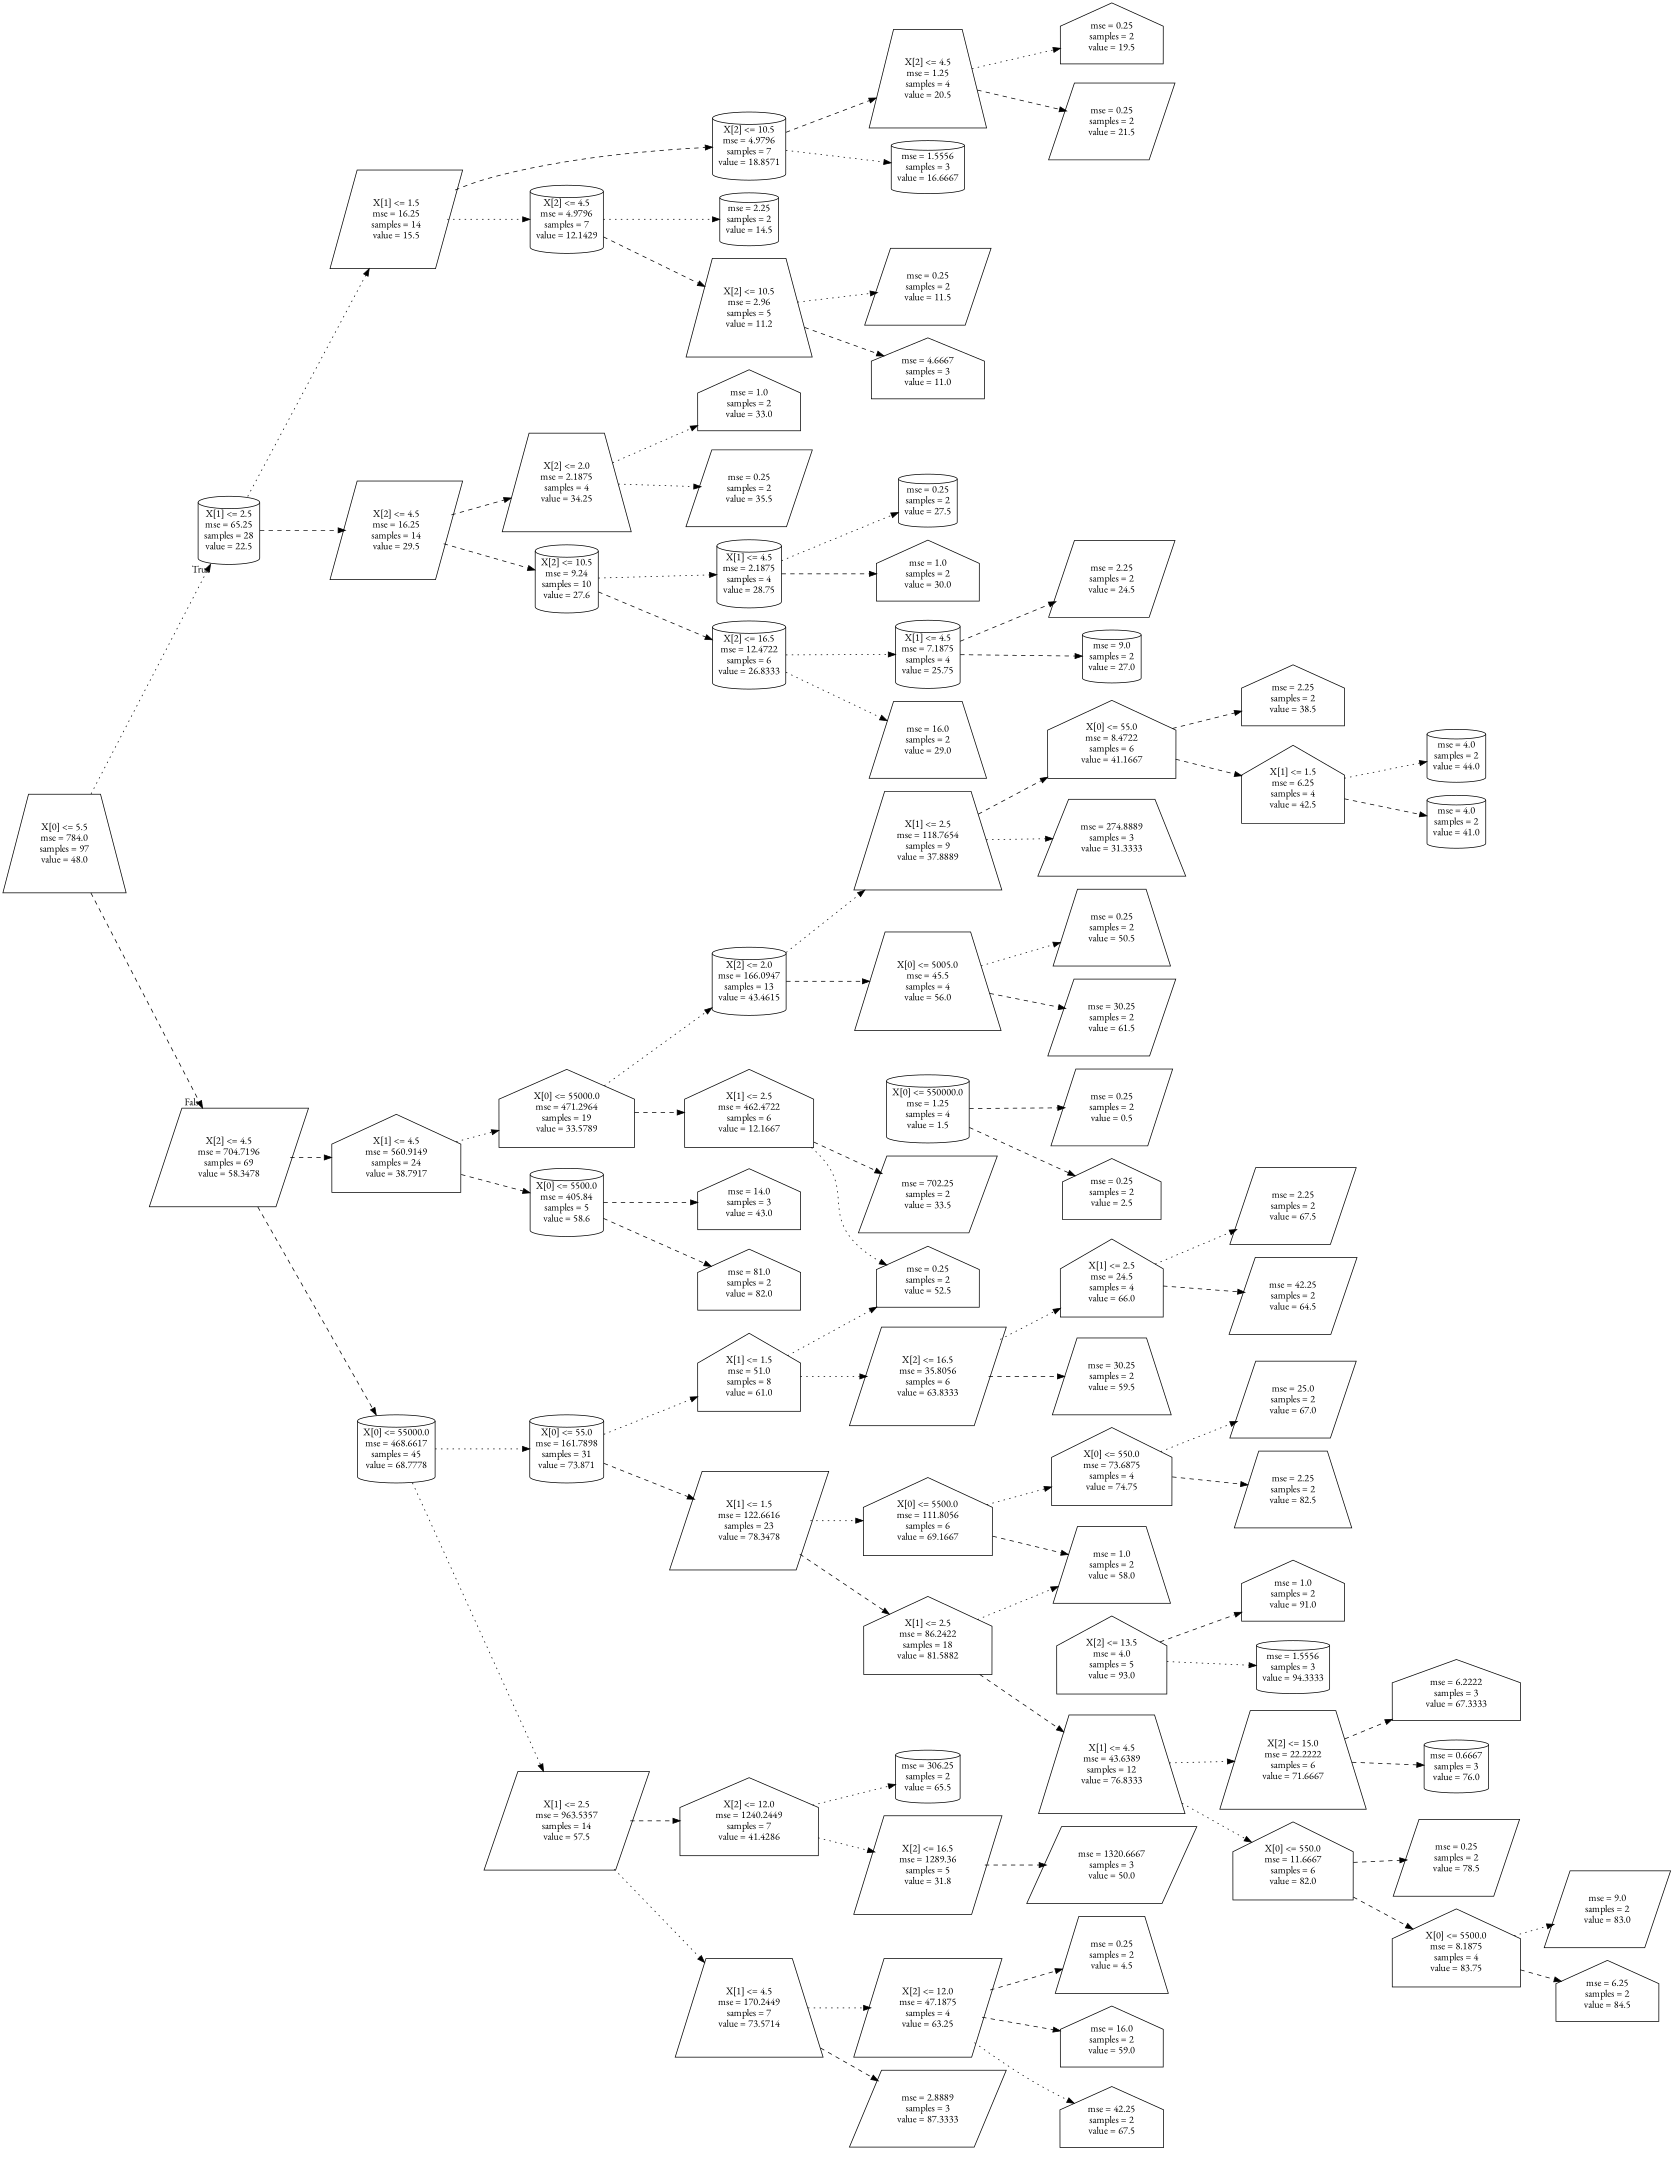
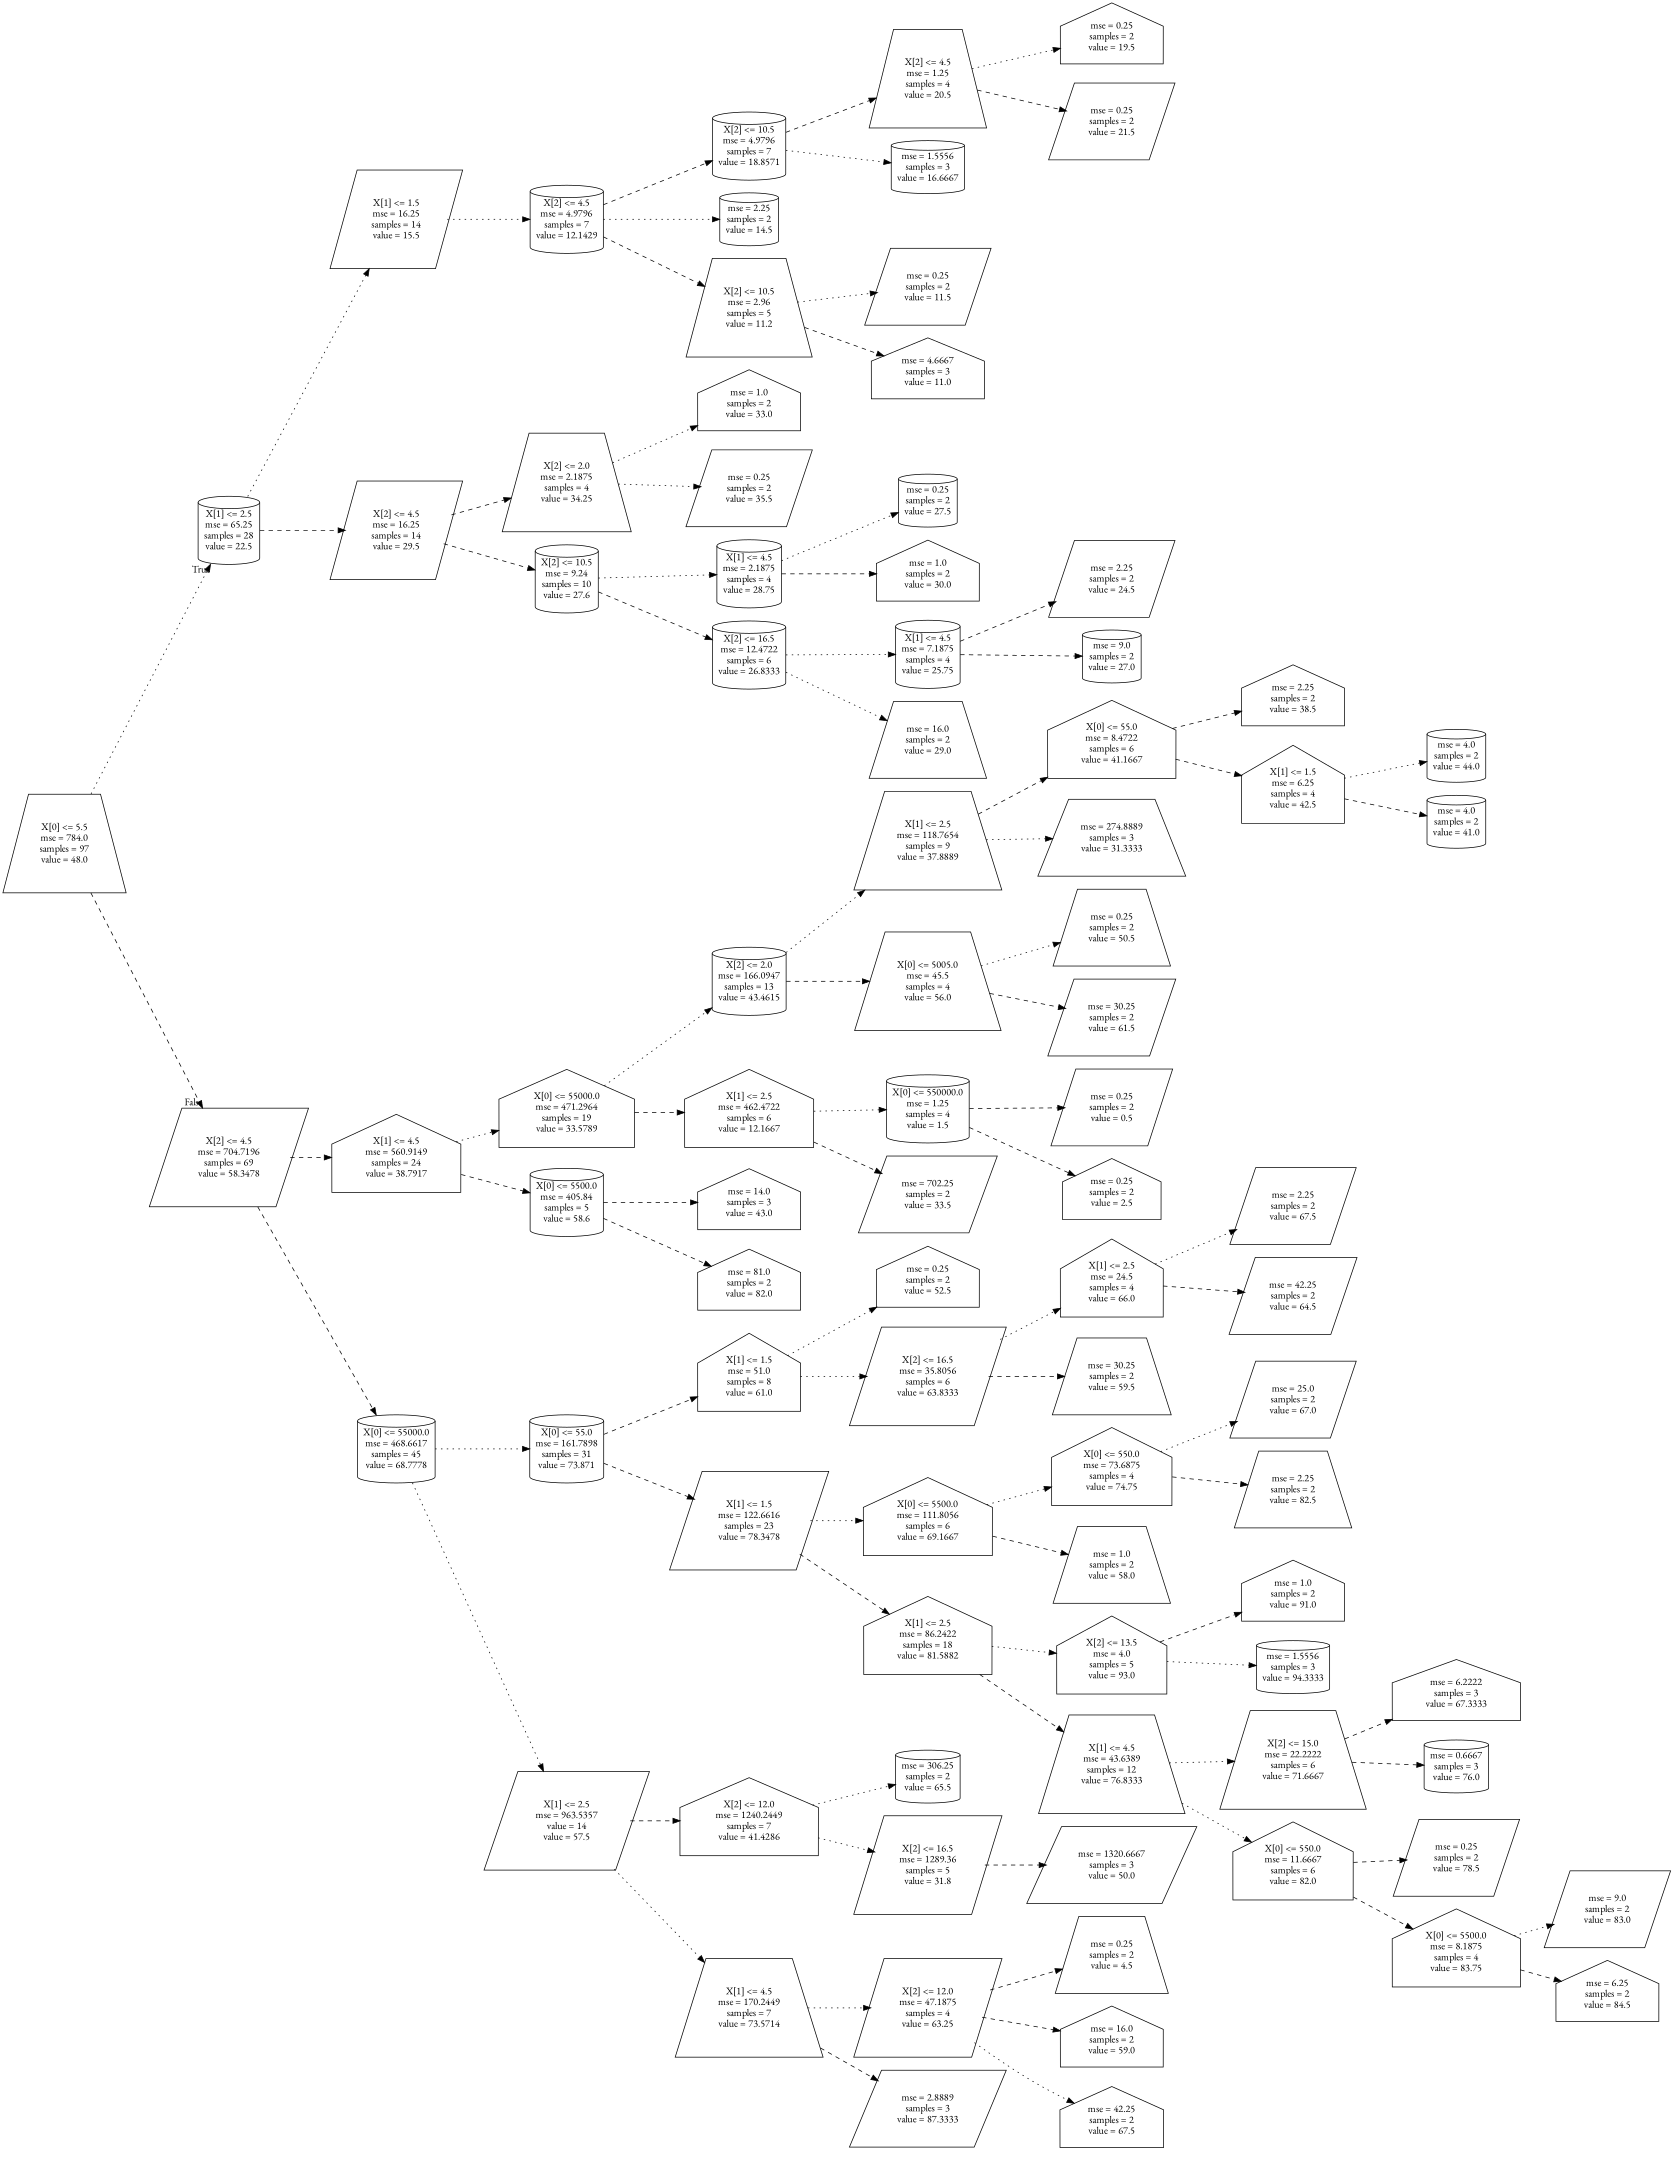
  digraph {
    fontname="EB Garamond"
    rankdir=LR
    node [fontname="EB Garamond" shape=house]
    edge [fontname="EB Garamond" style=dashed]
    n1 [label="X[0] <= 5.5\nmse = 784.0\nsamples = 97\nvalue = 48.0" shape=trapezium]
    n2 [label="X[1] <= 2.5\nmse = 65.25\nsamples = 28\nvalue = 22.5" shape=cylinder]
    n3 [label="X[2] <= 4.5\nmse = 704.7196\nsamples = 69\nvalue = 58.3478" shape=parallelogram]
    n4 [label="X[1] <= 1.5\nmse = 16.25\nsamples = 14\nvalue = 15.5" shape=parallelogram]
    n5 [label="X[2] <= 4.5\nmse = 16.25\nsamples = 14\nvalue = 29.5" shape=parallelogram]
    n6 [label="X[1] <= 4.5\nmse = 560.9149\nsamples = 24\nvalue = 38.7917"]
    n7 [label="X[0] <= 55000.0\nmse = 468.6617\nsamples = 45\nvalue = 68.7778" shape=cylinder]
    n8 [label="X[2] <= 4.5\nmse = 4.9796\nsamples = 7\nvalue = 12.1429" shape=cylinder]
    n9 [label="X[2] <= 10.5\nmse = 4.9796\nsamples = 7\nvalue = 18.8571" shape=cylinder]
    n10 [label="X[2] <= 2.0\nmse = 2.1875\nsamples = 4\nvalue = 34.25" shape=trapezium]
    n11 [label="X[2] <= 10.5\nmse = 9.24\nsamples = 10\nvalue = 27.6" shape=cylinder]
    n12 [label="mse = 2.25\nsamples = 2\nvalue = 14.5" shape=cylinder]
    n13 [label="X[2] <= 10.5\nmse = 2.96\nsamples = 5\nvalue = 11.2" shape=trapezium]
    n14 [label="X[2] <= 4.5\nmse = 1.25\nsamples = 4\nvalue = 20.5" shape=trapezium]
    n15 [label="mse = 1.5556\nsamples = 3\nvalue = 16.6667" shape=cylinder]
    n16 [label="mse = 0.25\nsamples = 2\nvalue = 11.5" shape=parallelogram]
    n17 [label="mse = 4.6667\nsamples = 3\nvalue = 11.0"]
    n18 [label="mse = 0.25\nsamples = 2\nvalue = 19.5"]
    n19 [label="mse = 0.25\nsamples = 2\nvalue = 21.5" shape=parallelogram]
    n20 [label="mse = 1.0\nsamples = 2\nvalue = 33.0"]
    n21 [label="mse = 0.25\nsamples = 2\nvalue = 35.5" shape=parallelogram]
    n22 [label="X[1] <= 4.5\nmse = 2.1875\nsamples = 4\nvalue = 28.75" shape=cylinder]
    n23 [label="X[2] <= 16.5\nmse = 12.4722\nsamples = 6\nvalue = 26.8333" shape=cylinder]
    n24 [label="mse = 0.25\nsamples = 2\nvalue = 27.5" shape=cylinder]
    n25 [label="mse = 1.0\nsamples = 2\nvalue = 30.0"]
    n26 [label="X[1] <= 4.5\nmse = 7.1875\nsamples = 4\nvalue = 25.75" shape=cylinder]
    n27 [label="mse = 16.0\nsamples = 2\nvalue = 29.0" shape=trapezium]
    n28 [label="mse = 2.25\nsamples = 2\nvalue = 24.5" shape=parallelogram]
    n29 [label="mse = 9.0\nsamples = 2\nvalue = 27.0" shape=cylinder]
    n30 [label="X[0] <= 55000.0\nmse = 471.2964\nsamples = 19\nvalue = 33.5789"]
    n31 [label="X[0] <= 5500.0\nmse = 405.84\nsamples = 5\nvalue = 58.6" shape=cylinder]
    n32 [label="X[0] <= 55.0\nmse = 161.7898\nsamples = 31\nvalue = 73.871" shape=cylinder]
-   n33 [label="X[1] <= 2.5\nmse = 963.5357\nsamples = 14\nvalue = 57.5" shape=parallelogram]
+   n33 [label="X[1] <= 2.5\nmse = 963.5357\nvalue = 14\nvalue = 57.5" shape=parallelogram]
    n34 [label="X[2] <= 2.0\nmse = 166.0947\nsamples = 13\nvalue = 43.4615" shape=cylinder]
    n35 [label="X[1] <= 2.5\nmse = 462.4722\nsamples = 6\nvalue = 12.1667"]
    n36 [label="mse = 14.0\nsamples = 3\nvalue = 43.0"]
    n37 [label="mse = 81.0\nsamples = 2\nvalue = 82.0"]
    n38 [label="X[1] <= 2.5\nmse = 118.7654\nsamples = 9\nvalue = 37.8889" shape=trapezium]
    n39 [label="X[0] <= 5005.0\nmse = 45.5\nsamples = 4\nvalue = 56.0" shape=trapezium]
    n40 [label="X[0] <= 550000.0\nmse = 1.25\nsamples = 4\nvalue = 1.5" shape=cylinder]
    n41 [label="mse = 702.25\nsamples = 2\nvalue = 33.5" shape=parallelogram]
    n42 [label="X[0] <= 55.0\nmse = 8.4722\nsamples = 6\nvalue = 41.1667"]
    n43 [label="mse = 274.8889\nsamples = 3\nvalue = 31.3333" shape=trapezium]
    n44 [label="mse = 0.25\nsamples = 2\nvalue = 50.5" shape=trapezium]
    n45 [label="mse = 30.25\nsamples = 2\nvalue = 61.5" shape=parallelogram]
    n46 [label="mse = 2.25\nsamples = 2\nvalue = 38.5"]
    n47 [label="X[1] <= 1.5\nmse = 6.25\nsamples = 4\nvalue = 42.5"]
    n48 [label="mse = 4.0\nsamples = 2\nvalue = 44.0" shape=cylinder]
    n49 [label="mse = 4.0\nsamples = 2\nvalue = 41.0" shape=cylinder]
    n50 [label="mse = 0.25\nsamples = 2\nvalue = 0.5" shape=parallelogram]
    n51 [label="mse = 0.25\nsamples = 2\nvalue = 2.5"]
    n52 [label="X[1] <= 1.5\nmse = 51.0\nsamples = 8\nvalue = 61.0"]
    n53 [label="X[1] <= 1.5\nmse = 122.6616\nsamples = 23\nvalue = 78.3478" shape=parallelogram]
    n54 [label="X[2] <= 12.0\nmse = 1240.2449\nsamples = 7\nvalue = 41.4286"]
    n55 [label="X[1] <= 4.5\nmse = 170.2449\nsamples = 7\nvalue = 73.5714" shape=trapezium]
    n56 [label="mse = 0.25\nsamples = 2\nvalue = 52.5"]
    n57 [label="X[2] <= 16.5\nmse = 35.8056\nsamples = 6\nvalue = 63.8333" shape=parallelogram]
    n58 [label="X[0] <= 5500.0\nmse = 111.8056\nsamples = 6\nvalue = 69.1667"]
    n59 [label="X[1] <= 2.5\nmse = 86.2422\nsamples = 18\nvalue = 81.5882"]
    n60 [label="X[1] <= 2.5\nmse = 24.5\nsamples = 4\nvalue = 66.0"]
    n61 [label="mse = 30.25\nsamples = 2\nvalue = 59.5" shape=trapezium]
    n62 [label="mse = 2.25\nsamples = 2\nvalue = 67.5" shape=parallelogram]
    n63 [label="mse = 42.25\nsamples = 2\nvalue = 64.5" shape=parallelogram]
    n64 [label="X[0] <= 550.0\nmse = 73.6875\nsamples = 4\nvalue = 74.75"]
    n65 [label="mse = 1.0\nsamples = 2\nvalue = 58.0" shape=trapezium]
    n66 [label="X[2] <= 13.5\nmse = 4.0\nsamples = 5\nvalue = 93.0"]
    n67 [label="X[1] <= 4.5\nmse = 43.6389\nsamples = 12\nvalue = 76.8333" shape=trapezium]
    n68 [label="mse = 25.0\nsamples = 2\nvalue = 67.0" shape=parallelogram]
    n69 [label="mse = 2.25\nsamples = 2\nvalue = 82.5" shape=trapezium]
    n70 [label="mse = 1.0\nsamples = 2\nvalue = 91.0"]
    n71 [label="mse = 1.5556\nsamples = 3\nvalue = 94.3333" shape=cylinder]
    n72 [label="X[2] <= 15.0\nmse = 22.2222\nsamples = 6\nvalue = 71.6667" shape=trapezium]
    n73 [label="X[0] <= 550.0\nmse = 11.6667\nsamples = 6\nvalue = 82.0"]
    n74 [label="mse = 6.2222\nsamples = 3\nvalue = 67.3333"]
    n75 [label="mse = 0.6667\nsamples = 3\nvalue = 76.0" shape=cylinder]
    n76 [label="mse = 0.25\nsamples = 2\nvalue = 78.5" shape=parallelogram]
    n77 [label="X[0] <= 5500.0\nmse = 8.1875\nsamples = 4\nvalue = 83.75"]
    n78 [label="mse = 9.0\nsamples = 2\nvalue = 83.0" shape=parallelogram]
    n79 [label="mse = 6.25\nsamples = 2\nvalue = 84.5"]
    n80 [label="mse = 306.25\nsamples = 2\nvalue = 65.5" shape=cylinder]
    n81 [label="X[2] <= 16.5\nmse = 1289.36\nsamples = 5\nvalue = 31.8" shape=parallelogram]
    n82 [label="X[2] <= 12.0\nmse = 47.1875\nsamples = 4\nvalue = 63.25" shape=parallelogram]
    n83 [label="mse = 2.8889\nsamples = 3\nvalue = 87.3333" shape=parallelogram]
    n84 [label="mse = 1320.6667\nsamples = 3\nvalue = 50.0" shape=parallelogram]
    n85 [label="mse = 0.25\nsamples = 2\nvalue = 4.5" shape=trapezium]
    n86 [label="mse = 16.0\nsamples = 2\nvalue = 59.0"]
    n87 [label="mse = 42.25\nsamples = 2\nvalue = 67.5"]
    n1 -> n2 [headlabel=True labelangle=45 labeldistance=2.5 style=dotted]
    n1 -> n3 [headlabel=False labelangle=-45 labeldistance=2.5]
    n2 -> n4 [style=dotted]
    n2 -> n5
    n3 -> n6
    n3 -> n7
    n4 -> n8 [style=dotted]
-   n4 -> n9
+   n8 -> n9
    n5 -> n10
    n5 -> n11
    n6 -> n30 [style=dotted]
    n6 -> n31
    n7 -> n32 [style=dotted]
    n7 -> n33 [style=dotted]
    n8 -> n12 [style=dotted]
    n8 -> n13
    n9 -> n14
    n9 -> n15 [style=dotted]
    n10 -> n20 [style=dotted]
    n10 -> n21 [style=dotted]
    n11 -> n22 [style=dotted]
    n11 -> n23
    n13 -> n16 [style=dotted]
    n13 -> n17
    n14 -> n18 [style=dotted]
    n14 -> n19
    n22 -> n24 [style=dotted]
    n22 -> n25
    n23 -> n26 [style=dotted]
    n23 -> n27 [style=dotted]
    n26 -> n28
    n26 -> n29
    n30 -> n34 [style=dotted]
    n30 -> n35
    n31 -> n36
    n31 -> n37
-   n32 -> n52 [style=dotted]
+   n32 -> n52
    n32 -> n53
    n33 -> n54
    n33 -> n55 [style=dotted]
    n34 -> n38 [style=dotted]
    n34 -> n39
-   n35 -> n56 [style=dotted]
+   n35 -> n40 [style=dotted]
    n35 -> n41
    n38 -> n42
    n38 -> n43 [style=dotted]
    n39 -> n44 [style=dotted]
    n39 -> n45
    n40 -> n50
    n40 -> n51
    n42 -> n46
    n42 -> n47
    n47 -> n48 [style=dotted]
    n47 -> n49
    n52 -> n56 [style=dotted]
    n52 -> n57 [style=dotted]
    n53 -> n58 [style=dotted]
    n53 -> n59
    n54 -> n80 [style=dotted]
    n54 -> n81 [style=dotted]
    n55 -> n82 [style=dotted]
    n55 -> n83
    n57 -> n60 [style=dotted]
    n57 -> n61
    n58 -> n64 [style=dotted]
    n58 -> n65
-   n59 -> n65 [style=dotted]
+   n59 -> n66 [style=dotted]
    n59 -> n67
    n60 -> n62 [style=dotted]
    n60 -> n63
    n64 -> n68 [style=dotted]
    n64 -> n69
    n66 -> n70
    n66 -> n71 [style=dotted]
    n67 -> n72 [style=dotted]
    n67 -> n73 [style=dotted]
    n72 -> n74
    n72 -> n75
    n73 -> n76
    n73 -> n77
    n77 -> n78 [style=dotted]
    n77 -> n79
    n81 -> n84
    n82 -> n85
    n82 -> n86
    n82 -> n87 [style=dotted]
  }
